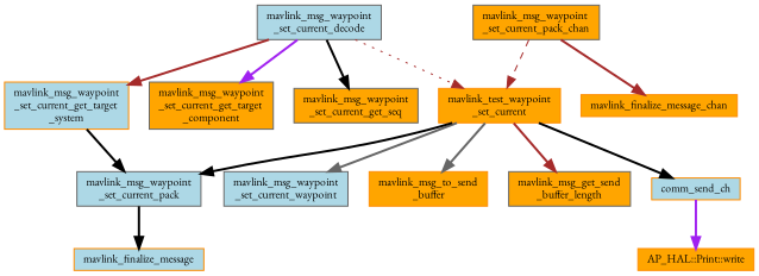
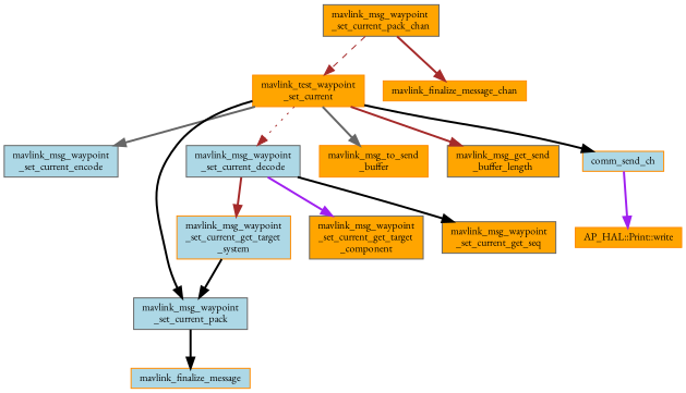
  digraph {
    fontname="EB Garamond"
    rankdir=TB
    node [color=darkorange fillcolor=orange fontname="EB Garamond" fontsize=10 shape=record style=filled]
    edge [color=black fontname="EB Garamond" fontsize=10 labelfontname=Helvetica labelfontsize=10 style=bold]
    n1 [fontcolor=black height=0.2 label="mavlink_test_waypoint\l_set_current" width=0.4]
-   n2 [color=gray40 fillcolor=lightblue height=0.2 label="mavlink_msg_waypoint\l_set_current_waypoint" width=0.4]
+   n2 [color=gray40 fillcolor=lightblue height=0.2 label="mavlink_msg_waypoint\l_set_current_encode" width=0.4]
    n3 [color=gray40 fillcolor=lightblue height=0.2 label="mavlink_msg_waypoint\l_set_current_pack" width=0.4]
    n4 [color=gray40 fillcolor=lightblue height=0.2 label="mavlink_msg_waypoint\l_set_current_decode" width=0.4]
    n5 [height=0.2 label="mavlink_msg_to_send\l_buffer" width=0.4]
    n6 [color=gray40 height=0.2 label="mavlink_msg_get_send\l_buffer_length" width=0.4]
    n7 [fillcolor=lightblue height=0.2 label=comm_send_ch width=0.4]
    n8 [fillcolor=lightblue height=0.2 label=mavlink_finalize_message width=0.4]
    n9 [fillcolor=lightblue height=0.2 label="mavlink_msg_waypoint\l_set_current_get_target\l_system" width=0.4]
    n10 [color=gray40 height=0.2 label="mavlink_msg_waypoint\l_set_current_get_target\l_component" width=0.4]
    n11 [color=gray40 height=0.2 label="mavlink_msg_waypoint\l_set_current_get_seq" width=0.4]
    n12 [color=gray40 height=0.2 label="mavlink_msg_waypoint\l_set_current_pack_chan" width=0.4]
    n13 [height=0.2 label=mavlink_finalize_message_chan width=0.4]
    n14 [height=0.2 label="AP_HAL::Print::write" width=0.4]
    n1 -> n2 [color=gray40]
    n1 -> n3
-   n4 -> n1 [color=brown style=dotted]
+   n1 -> n4 [color=brown style=dotted]
    n1 -> n5 [color=gray40]
    n1 -> n6 [color=brown]
    n1 -> n7
    n3 -> n8
    n4 -> n9 [color=brown]
    n4 -> n10 [color=purple]
    n4 -> n11
    n7 -> n14 [color=purple]
    n9 -> n3
    n12 -> n1 [color=brown style=dashed]
    n12 -> n13 [color=brown]
  }
